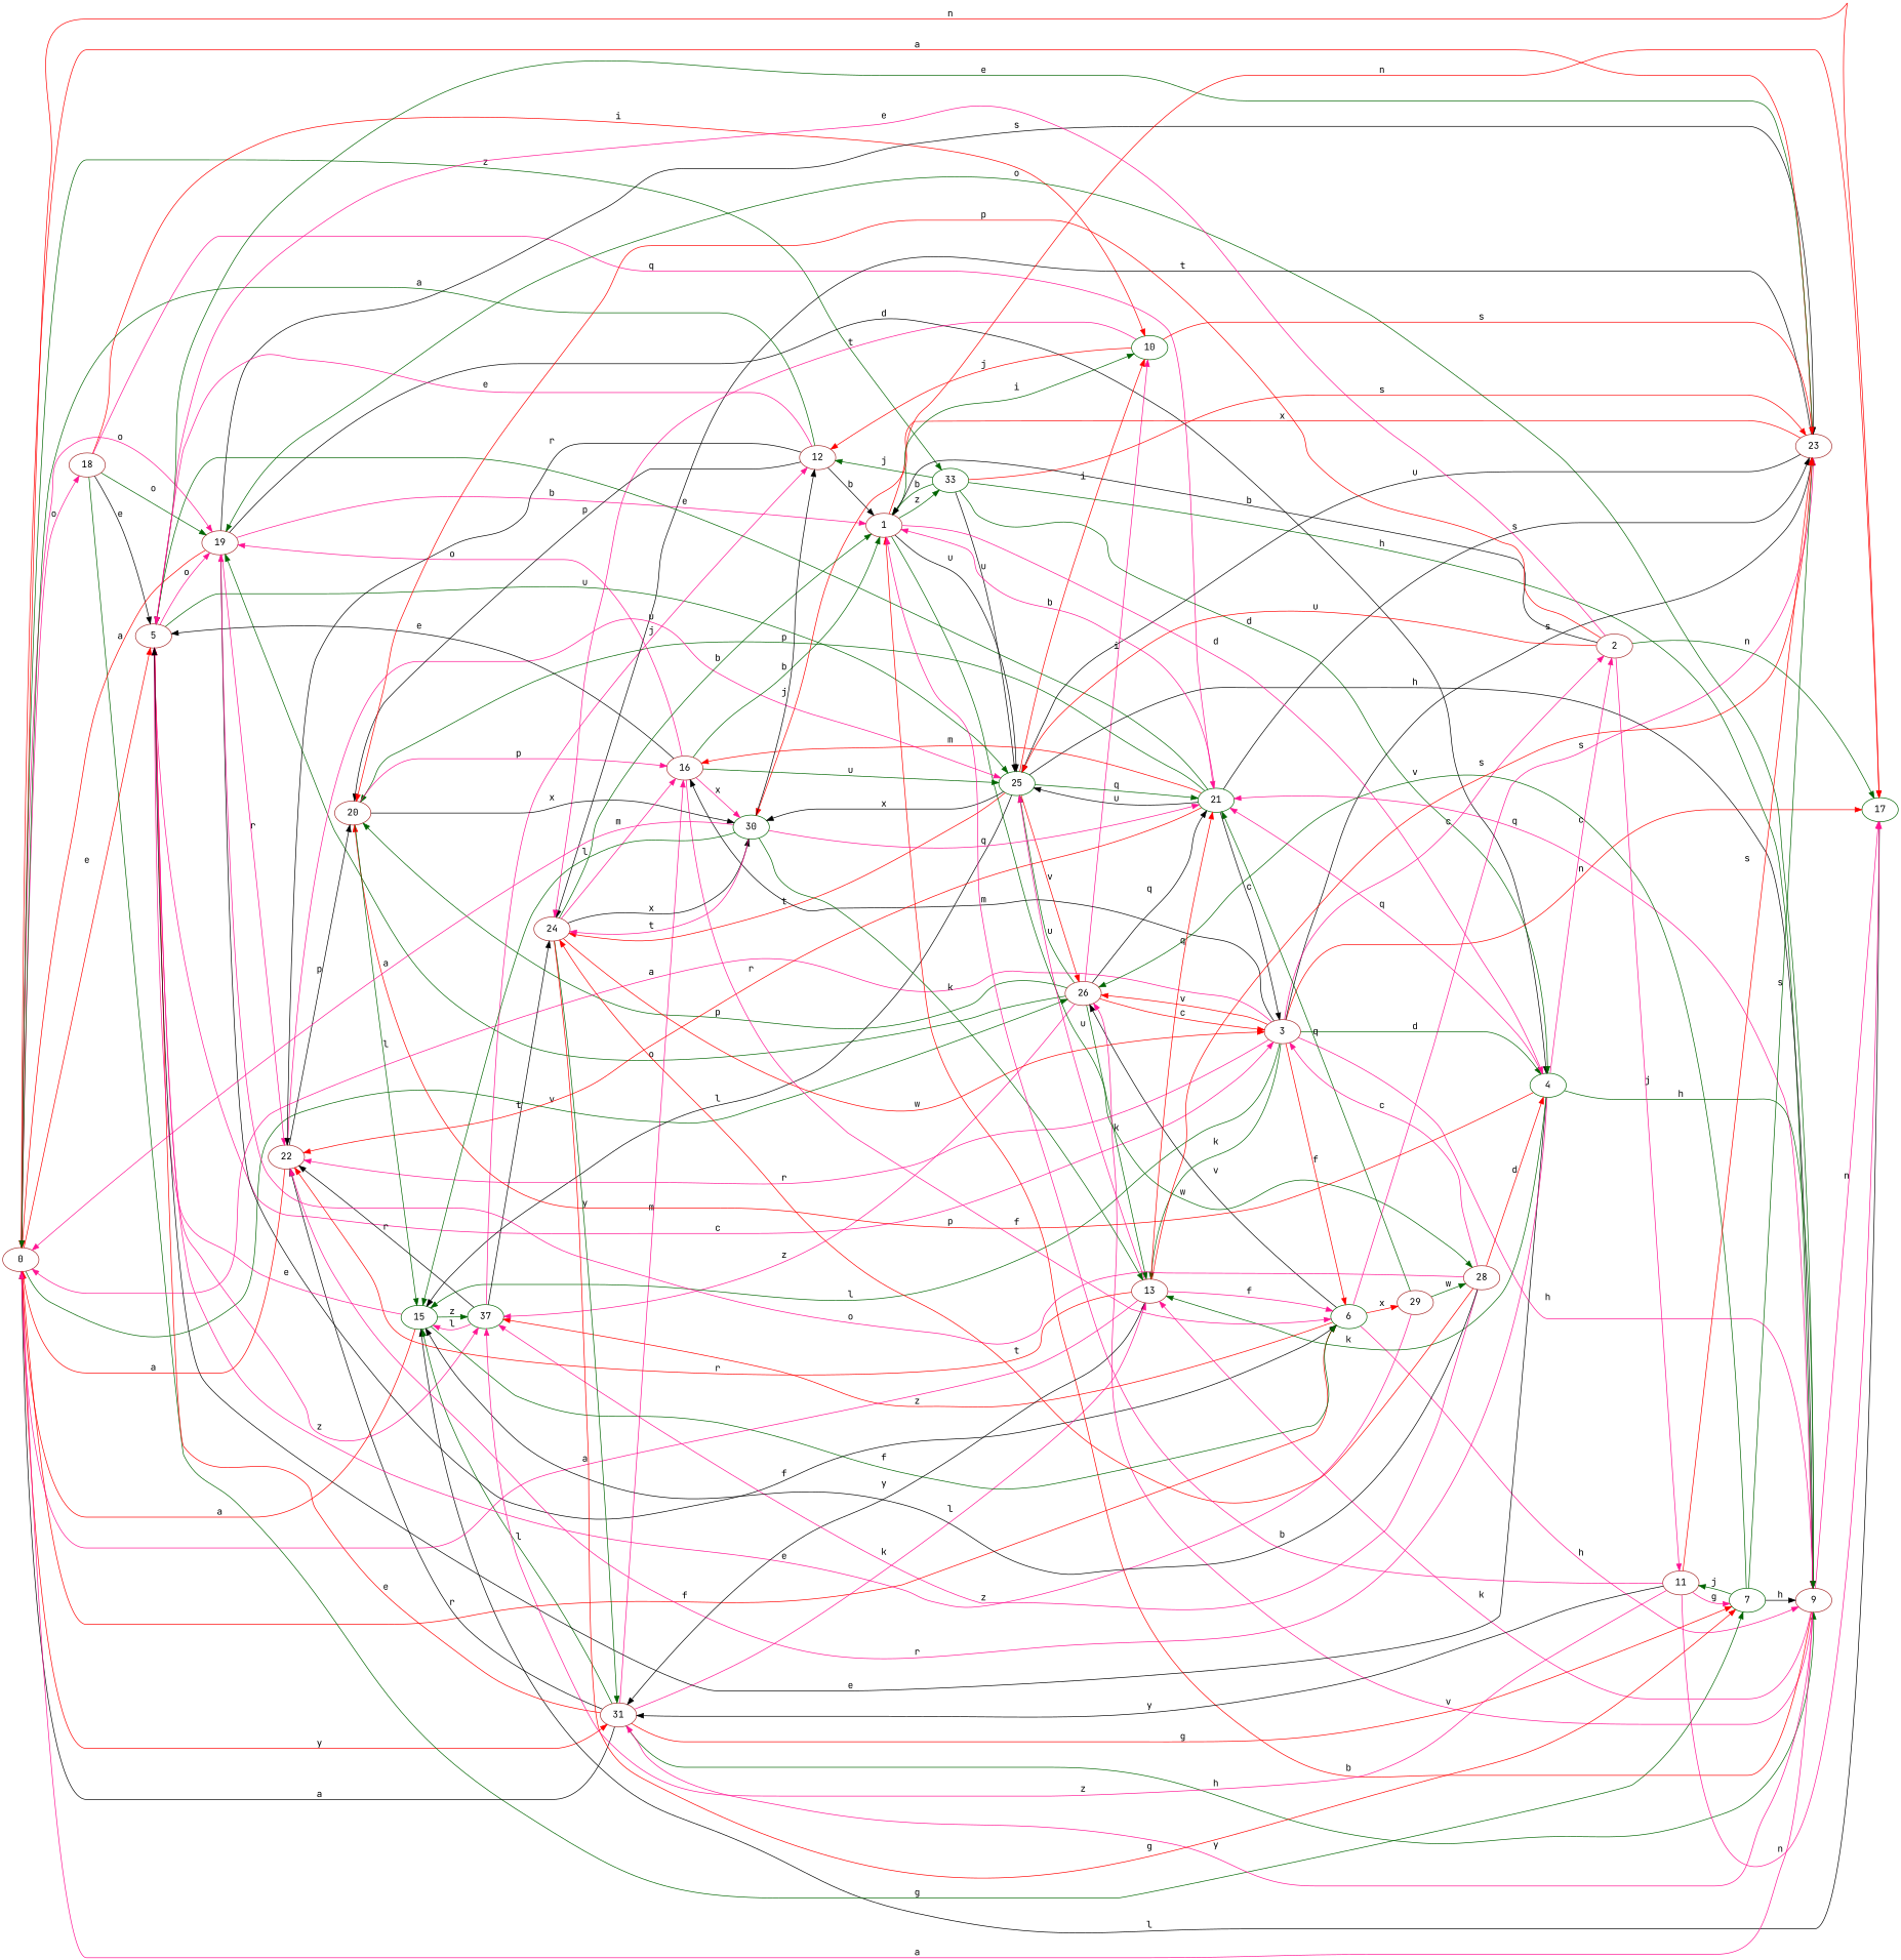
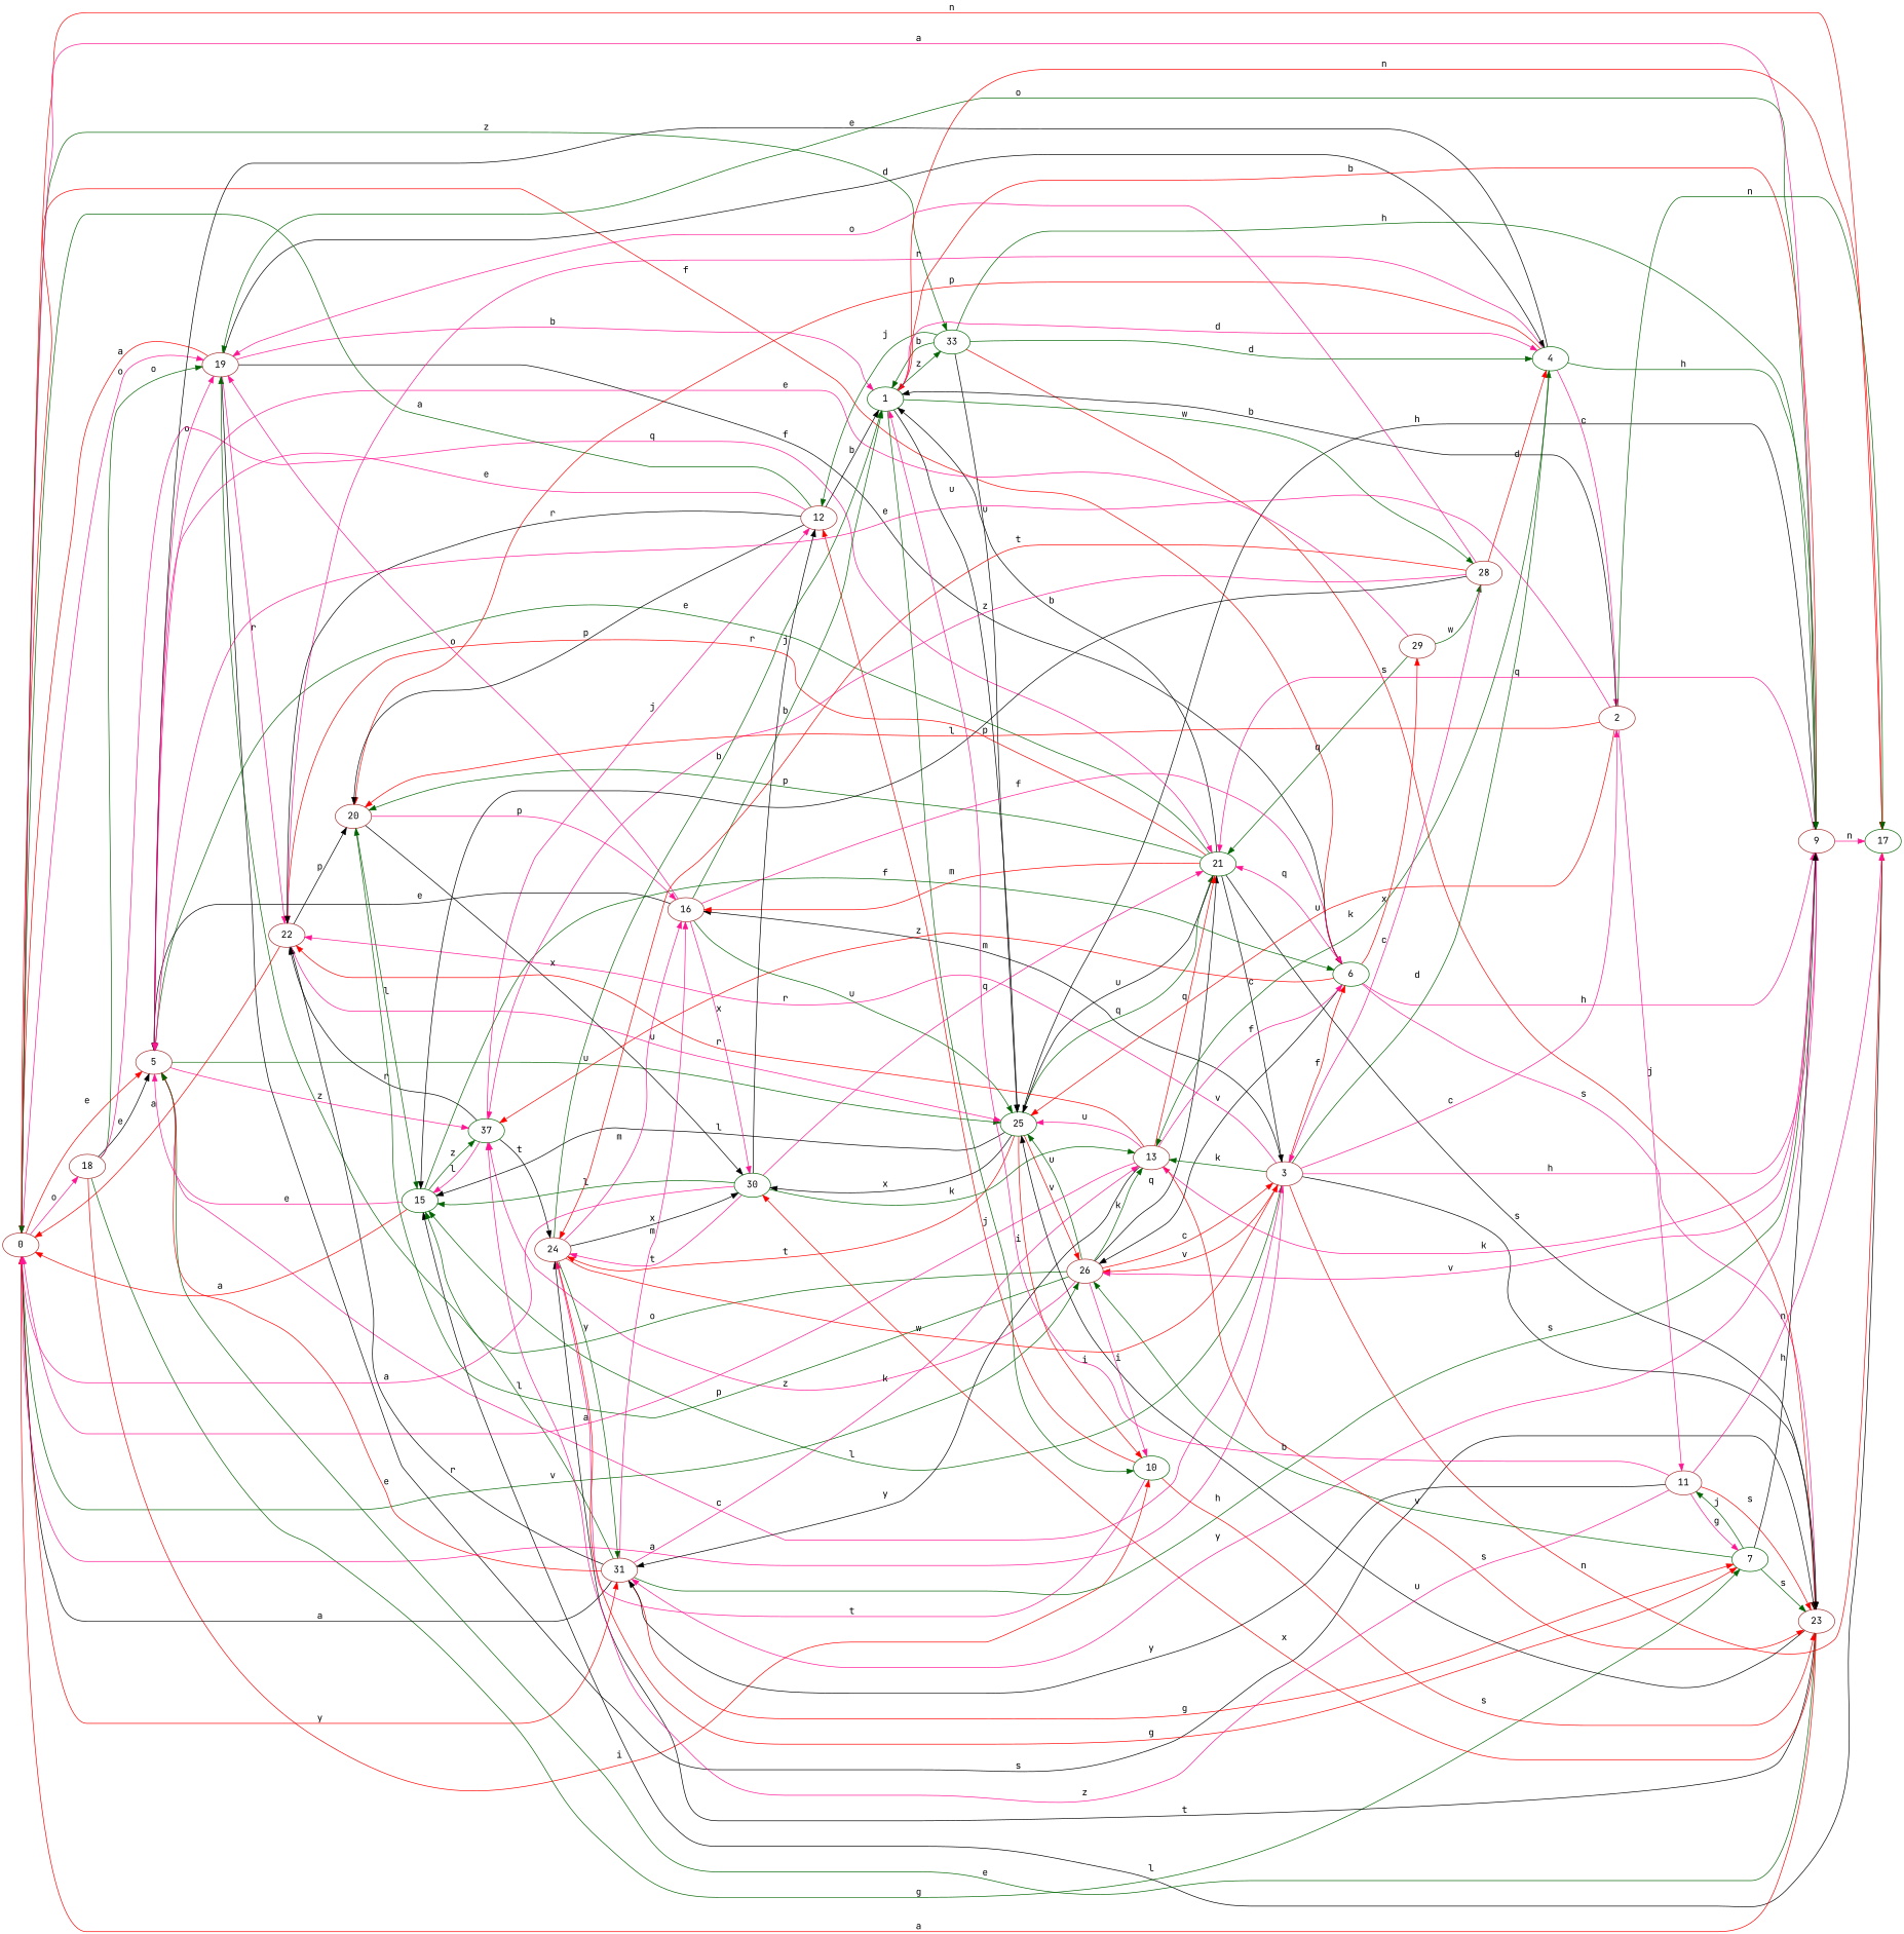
  strict digraph {
    fontname="JetBrains Mono"
    rankdir=LR
    node [color=brown fontname="JetBrains Mono"]
    edge [color=deeppink fontname="JetBrains Mono"]
    0
    5
    6 [color=darkgreen]
    17 [color=darkgreen]
    18
    19
    26
    31
    33 [color=darkgreen]
    25 [color=darkgreen]
    3
    n12 [color=darkgreen label=37]
    9
    23
    29
    15 [color=darkgreen]
    10 [color=darkgreen]
    21 [color=darkgreen]
    7 [color=darkgreen]
-   1
+   1 [color=darkgreen]
    4 [color=darkgreen]
    22
    20
    13
    16
    12
    28
    2
    24
    30 [color=darkgreen]
    11
    0 -> 5 [color=red label=e]
    0 -> 6 [color=red label=f]
    0 -> 17 [color=red label=n]
    0 -> 18 [label=o]
    0 -> 19 [label=o]
    0 -> 26 [color=darkgreen label=v]
    0 -> 31 [color=red label=y]
    0 -> 33 [color=darkgreen label=z]
    5 -> 19 [label=o]
    5 -> 25 [color=darkgreen label=u]
    5 -> 3 [label=c]
    5 -> n12 [label=z]
    6 -> 26 [color=black label=v]
    6 -> n12 [color=red label=z]
    6 -> 9 [label=h]
    6 -> 23 [label=s]
    6 -> 29 [color=red label=x]
    17 -> 15 [color=black label=l]
    18 -> 5 [color=black label=e]
    18 -> 19 [color=darkgreen label=o]
    18 -> 10 [color=red label=i]
    18 -> 21 [label=q]
    18 -> 7 [color=darkgreen label=g]
    19 -> 0 [color=red label=a]
    19 -> 6 [color=black label=f]
    19 -> 23 [color=black label=s]
    19 -> 1 [label=b]
    19 -> 4 [color=black label=d]
    19 -> 22 [label=r]
    26 -> 19 [color=darkgreen label=o]
    26 -> 25 [color=darkgreen label=u]
    26 -> 3 [color=red label=c]
    26 -> n12 [label=z]
    26 -> 10 [label=i]
    26 -> 21 [color=black label=q]
    26 -> 20 [color=darkgreen label=p]
    26 -> 13 [color=darkgreen label=k]
    31 -> 0 [color=black label=a]
    31 -> 5 [color=red label=e]
    31 -> 9 [color=darkgreen label=h]
    31 -> 15 [color=darkgreen label=l]
    31 -> 7 [color=red label=g]
    31 -> 22 [color=black label=r]
    31 -> 13 [label=k]
    31 -> 16 [label=m]
    33 -> 25 [color=black label=u]
    33 -> 9 [color=darkgreen label=h]
    33 -> 23 [color=red label=s]
    33 -> 1 [color=darkgreen label=b]
    33 -> 4 [color=darkgreen label=d]
    33 -> 12 [color=darkgreen label=j]
    25 -> 26 [color=red label=v]
    25 -> 9 [color=black label=h]
    25 -> 15 [color=black label=l]
    25 -> 10 [color=red label=i]
    25 -> 21 [color=darkgreen label=q]
    25 -> 24 [color=red label=t]
    25 -> 30 [color=black label=x]
    3 -> 0 [label=a]
    3 -> 6 [color=red label=f]
    3 -> 17 [color=red label=n]
    3 -> 26 [color=red label=v]
    3 -> 9 [label=h]
    3 -> 23 [color=black label=s]
    3 -> 15 [color=darkgreen label=l]
    3 -> 4 [color=darkgreen label=d]
    3 -> 22 [label=r]
    3 -> 13 [color=darkgreen label=k]
    3 -> 16 [color=black label=m]
    3 -> 2 [label=c]
    n12 -> 15 [label=l]
    n12 -> 22 [color=black label=r]
    n12 -> 12 [label=j]
    n12 -> 24 [color=black label=t]
    9 -> 0 [label=a]
    9 -> 17 [label=n]
    9 -> 19 [color=darkgreen label=o]
    9 -> 26 [label=v]
    9 -> 31 [label=y]
    9 -> 21 [label=q]
    9 -> 1 [color=red label=b]
    9 -> 13 [label=k]
    23 -> 0 [color=red label=a]
    23 -> 5 [color=darkgreen label=e]
    23 -> 25 [color=black label=u]
    23 -> 24 [color=black label=t]
    23 -> 30 [color=red label=x]
    29 -> 5 [label=e]
    29 -> 21 [color=darkgreen label=q]
    29 -> 28 [color=darkgreen label=w]
    15 -> 0 [color=red label=a]
    15 -> 5 [label=e]
    15 -> 6 [color=darkgreen label=f]
    15 -> n12 [color=darkgreen label=z]
    10 -> 23 [color=red label=s]
    10 -> 12 [color=red label=j]
    10 -> 24 [label=t]
    21 -> 5 [color=darkgreen label=e]
    21 -> 25 [color=black label=u]
    21 -> 3 [color=black label=c]
    21 -> 23 [color=black label=s]
-   21 -> 1 [label=b]
+   21 -> 1 [color=black label=b]
    21 -> 22 [color=red label=r]
    21 -> 20 [color=darkgreen label=p]
    21 -> 16 [color=red label=m]
    7 -> 26 [color=darkgreen label=v]
    7 -> 9 [color=black label=h]
    7 -> 23 [color=darkgreen label=s]
    7 -> 11 [color=darkgreen label=j]
    1 -> 17 [color=red label=n]
    1 -> 33 [color=darkgreen label=z]
    1 -> 25 [color=black label=u]
    1 -> 10 [color=darkgreen label=i]
    1 -> 4 [label=d]
    1 -> 28 [color=darkgreen label=w]
    4 -> 5 [color=black label=e]
    4 -> 9 [color=darkgreen label=h]
-   4 -> 21 [label=q]
+   6 -> 21 [label=q]
    4 -> 22 [label=r]
    4 -> 20 [color=red label=p]
    4 -> 13 [color=darkgreen label=k]
    4 -> 2 [label=c]
    22 -> 0 [color=red label=a]
    22 -> 25 [label=u]
    22 -> 20 [color=black label=p]
    20 -> 15 [color=darkgreen label=l]
    20 -> 16 [label=p]
    20 -> 30 [color=black label=x]
    13 -> 0 [label=a]
    13 -> 6 [label=f]
    13 -> 31 [color=black label=y]
    13 -> 25 [label=u]
    13 -> 23 [color=red label=s]
    13 -> 21 [color=red label=q]
    13 -> 22 [color=red label=r]
    16 -> 5 [color=black label=e]
    16 -> 6 [label=f]
    16 -> 19 [label=o]
    16 -> 25 [color=darkgreen label=u]
    16 -> 1 [color=darkgreen label=b]
    16 -> 30 [label=x]
    12 -> 0 [color=darkgreen label=a]
    12 -> 5 [label=e]
    12 -> 1 [color=black label=b]
    12 -> 22 [color=black label=r]
    12 -> 20 [color=black label=p]
    28 -> 19 [label=o]
    28 -> 3 [label=c]
    28 -> n12 [label=z]
    28 -> 15 [color=black label=l]
    28 -> 4 [color=red label=d]
    28 -> 24 [color=red label=t]
    2 -> 5 [label=e]
    2 -> 17 [color=darkgreen label=n]
    2 -> 25 [color=red label=u]
    2 -> 1 [color=black label=b]
    2 -> 20 [color=red label=p]
    2 -> 11 [label=j]
    24 -> 31 [color=darkgreen label=y]
    24 -> 3 [color=red label=w]
    24 -> 7 [color=red label=g]
    24 -> 1 [color=darkgreen label=b]
    24 -> 16 [label=m]
    24 -> 30 [color=black label=x]
    30 -> 0 [label=a]
    30 -> 15 [color=darkgreen label=l]
    30 -> 21 [label=q]
    30 -> 13 [color=darkgreen label=k]
    30 -> 12 [color=black label=j]
    30 -> 24 [label=t]
    11 -> 17 [label=n]
    11 -> 31 [color=black label=y]
    11 -> n12 [label=z]
    11 -> 23 [color=red label=s]
    11 -> 7 [label=g]
    11 -> 1 [label=b]
  }
